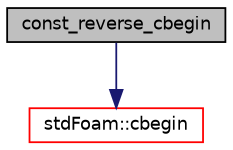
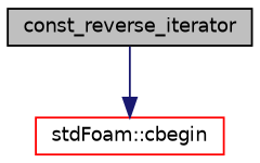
  digraph {
    rankdir=TB
    node [fontname=Helvetica fontsize=10 shape=record]
-   n1 [color=black fillcolor=grey75 fontcolor=black height=0.2 label=const_reverse_cbegin style=filled width=0.4]
+   n1 [color=black fillcolor=grey75 fontcolor=black height=0.2 label=const_reverse_iterator style=filled width=0.4]
    n2 [color=red height=0.2 label="stdFoam::cbegin" width=0.4]
    n1 -> n2 [color=midnightblue fontname=Helvetica fontsize=10 labelfontname=Helvetica labelfontsize=10 style=solid]
  }
